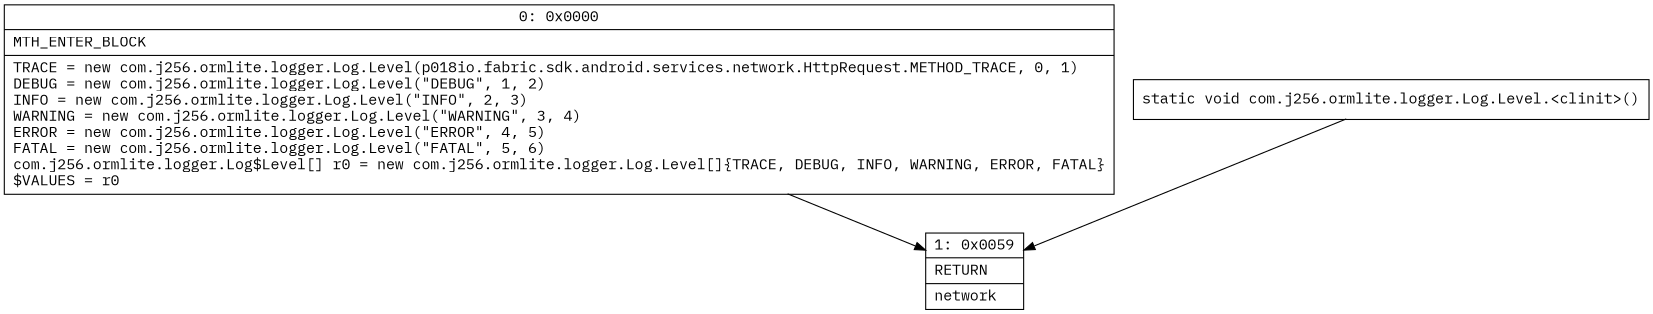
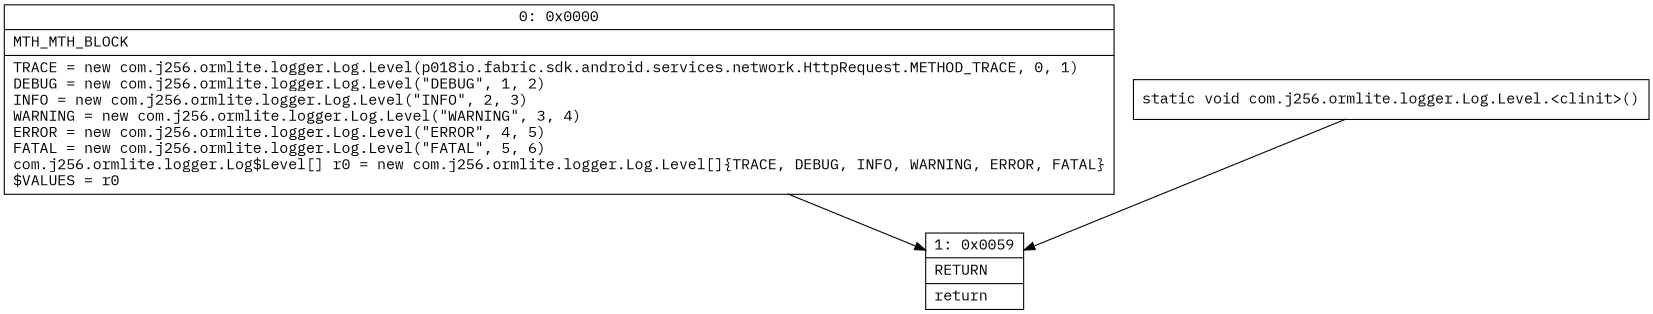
  digraph {
    fontname="IBM Plex Mono"
    node [fontname="IBM Plex Mono" shape=record]
    edge [fontname="IBM Plex Mono"]
-   n1 [label="{0\:\ 0x0000|MTH_ENTER_BLOCK\l|TRACE = new com.j256.ormlite.logger.Log.Level(p018io.fabric.sdk.android.services.network.HttpRequest.METHOD_TRACE, 0, 1)\lDEBUG = new com.j256.ormlite.logger.Log.Level(\"DEBUG\", 1, 2)\lINFO = new com.j256.ormlite.logger.Log.Level(\"INFO\", 2, 3)\lWARNING = new com.j256.ormlite.logger.Log.Level(\"WARNING\", 3, 4)\lERROR = new com.j256.ormlite.logger.Log.Level(\"ERROR\", 4, 5)\lFATAL = new com.j256.ormlite.logger.Log.Level(\"FATAL\", 5, 6)\lcom.j256.ormlite.logger.Log$Level[] r0 = new com.j256.ormlite.logger.Log.Level[]\{TRACE, DEBUG, INFO, WARNING, ERROR, FATAL\}\l$VALUES = r0\l}"]
-   n2 [label="{1\:\ 0x0059|RETURN\l|network\l}"]
+   n1 [label="{0\:\ 0x0000|MTH_MTH_BLOCK\l|TRACE = new com.j256.ormlite.logger.Log.Level(p018io.fabric.sdk.android.services.network.HttpRequest.METHOD_TRACE, 0, 1)\lDEBUG = new com.j256.ormlite.logger.Log.Level(\"DEBUG\", 1, 2)\lINFO = new com.j256.ormlite.logger.Log.Level(\"INFO\", 2, 3)\lWARNING = new com.j256.ormlite.logger.Log.Level(\"WARNING\", 3, 4)\lERROR = new com.j256.ormlite.logger.Log.Level(\"ERROR\", 4, 5)\lFATAL = new com.j256.ormlite.logger.Log.Level(\"FATAL\", 5, 6)\lcom.j256.ormlite.logger.Log$Level[] r0 = new com.j256.ormlite.logger.Log.Level[]\{TRACE, DEBUG, INFO, WARNING, ERROR, FATAL\}\l$VALUES = r0\l}"]
+   n2 [label="{1\:\ 0x0059|RETURN\l|return\l}"]
    n3 [label="{static void com.j256.ormlite.logger.Log.Level.\<clinit\>() }"]
    n1 -> n2
    n3 -> n2
  }
